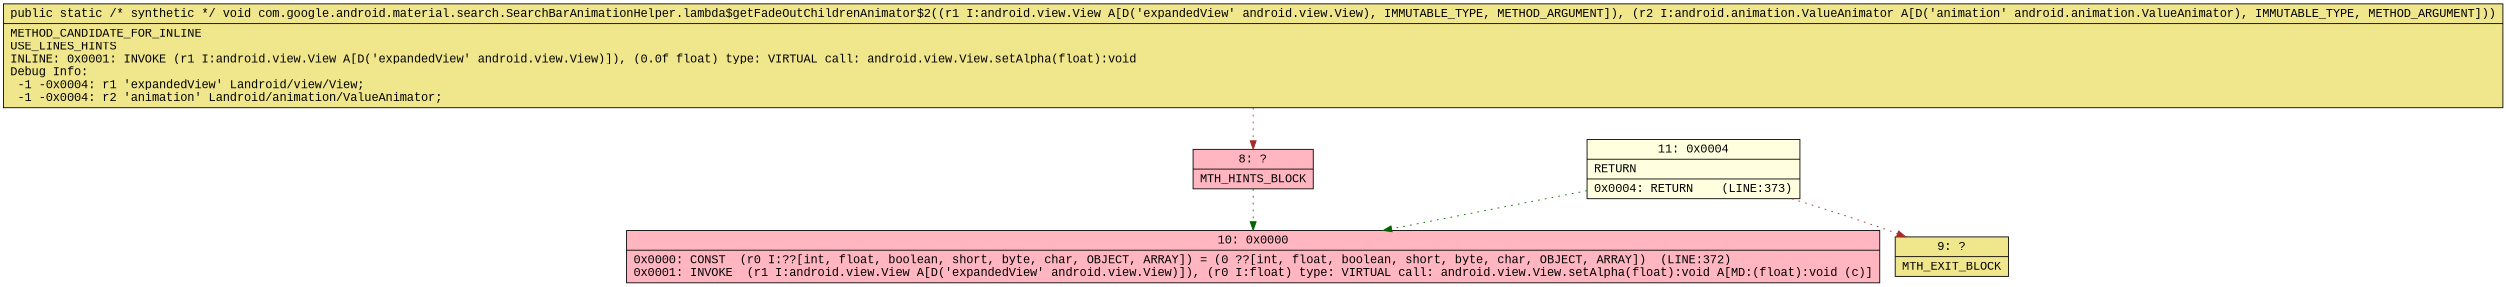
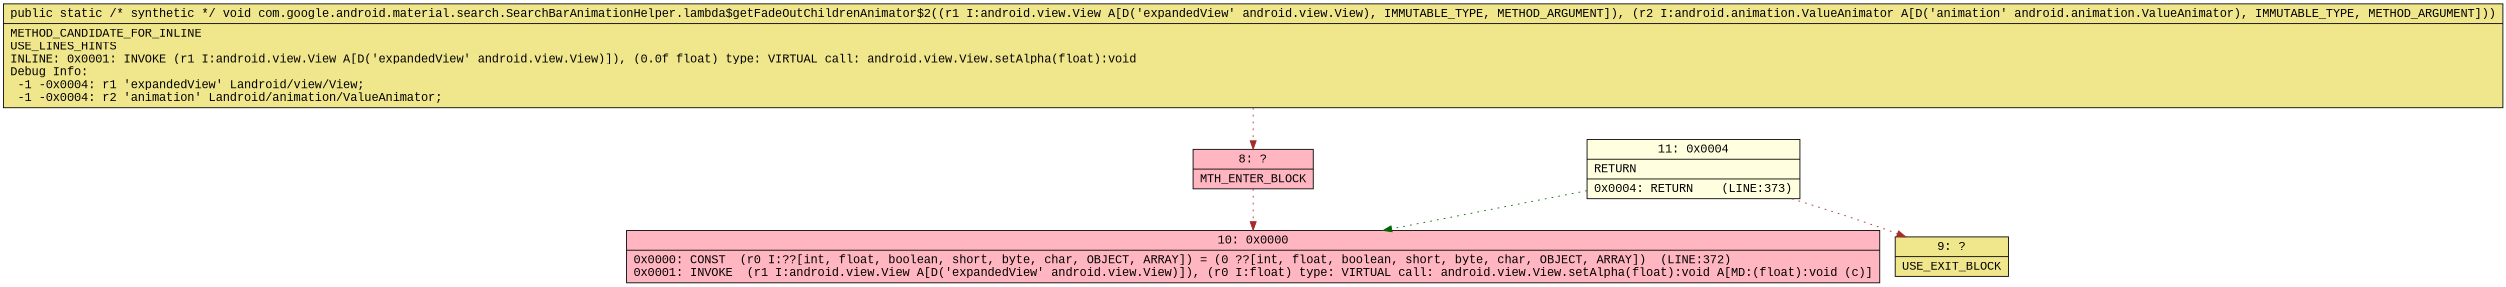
  digraph {
    fontname="Liberation Mono"
    node [fillcolor=lightpink fontname="Liberation Mono" shape=record style=filled]
    edge [color=darkgreen fontname="Liberation Mono" style=dotted]
-   n1 [label="{8\:\ ?|MTH_HINTS_BLOCK\l}"]
+   n1 [label="{8\:\ ?|MTH_ENTER_BLOCK\l}"]
    n2 [label="{10\:\ 0x0000|0x0000: CONST  (r0 I:??[int, float, boolean, short, byte, char, OBJECT, ARRAY]) = (0 ??[int, float, boolean, short, byte, char, OBJECT, ARRAY])  (LINE:372)\l0x0001: INVOKE  (r1 I:android.view.View A[D('expandedView' android.view.View)]), (r0 I:float) type: VIRTUAL call: android.view.View.setAlpha(float):void A[MD:(float):void (c)]\l}"]
    n3 [fillcolor=lightyellow label="{11\:\ 0x0004|RETURN\l|0x0004: RETURN    (LINE:373)\l}"]
-   n4 [fillcolor=khaki label="{9\:\ ?|MTH_EXIT_BLOCK\l}"]
+   n4 [fillcolor=khaki label="{9\:\ ?|USE_EXIT_BLOCK\l}"]
    n5 [fillcolor=khaki label="{public static \/* synthetic *\/ void com.google.android.material.search.SearchBarAnimationHelper.lambda$getFadeOutChildrenAnimator$2((r1 I:android.view.View A[D('expandedView' android.view.View), IMMUTABLE_TYPE, METHOD_ARGUMENT]), (r2 I:android.animation.ValueAnimator A[D('animation' android.animation.ValueAnimator), IMMUTABLE_TYPE, METHOD_ARGUMENT]))  | METHOD_CANDIDATE_FOR_INLINE\lUSE_LINES_HINTS\lINLINE: 0x0001: INVOKE  (r1 I:android.view.View A[D('expandedView' android.view.View)]), (0.0f float) type: VIRTUAL call: android.view.View.setAlpha(float):void\lDebug Info:\l  \-1 \-0x0004: r1 'expandedView' Landroid\/view\/View;\l  \-1 \-0x0004: r2 'animation' Landroid\/animation\/ValueAnimator;\l}"]
-   n1 -> n2
+   n1 -> n2 [color=brown]
    n3 -> n2
    n3 -> n4 [color=brown]
    n5 -> n1 [color=brown]
  }
